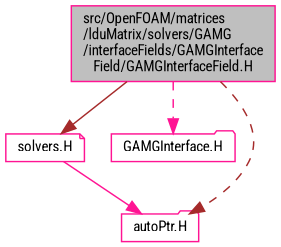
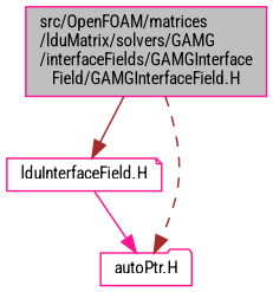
  digraph {
    fontname="Roboto Condensed"
    node [color=deeppink fontname="Roboto Condensed" fontsize=10 shape=folder]
    edge [color=brown fontname="Roboto Condensed" fontsize=10 labelfontname=FreeSans labelfontsize=10 style=solid]
    n1 [fillcolor=grey75 fontcolor=black height=0.2 label="src/OpenFOAM/matrices\l/lduMatrix/solvers/GAMG\l/interfaceFields/GAMGInterface\lField/GAMGInterfaceField.H" shape=box style=filled width=0.4]
-   n2 [height=0.2 label="solvers.H" shape=note width=0.4]
-   n3 [height=0.2 label="GAMGInterface.H" width=0.4]
+   n2 [height=0.2 label="lduInterfaceField.H" shape=note width=0.4]
    n4 [height=0.2 label="autoPtr.H" width=0.4]
    n1 -> n2
-   n1 -> n3 [color=deeppink style=dashed]
    n1 -> n4 [style=dashed]
    n2 -> n4 [color=deeppink]
  }
